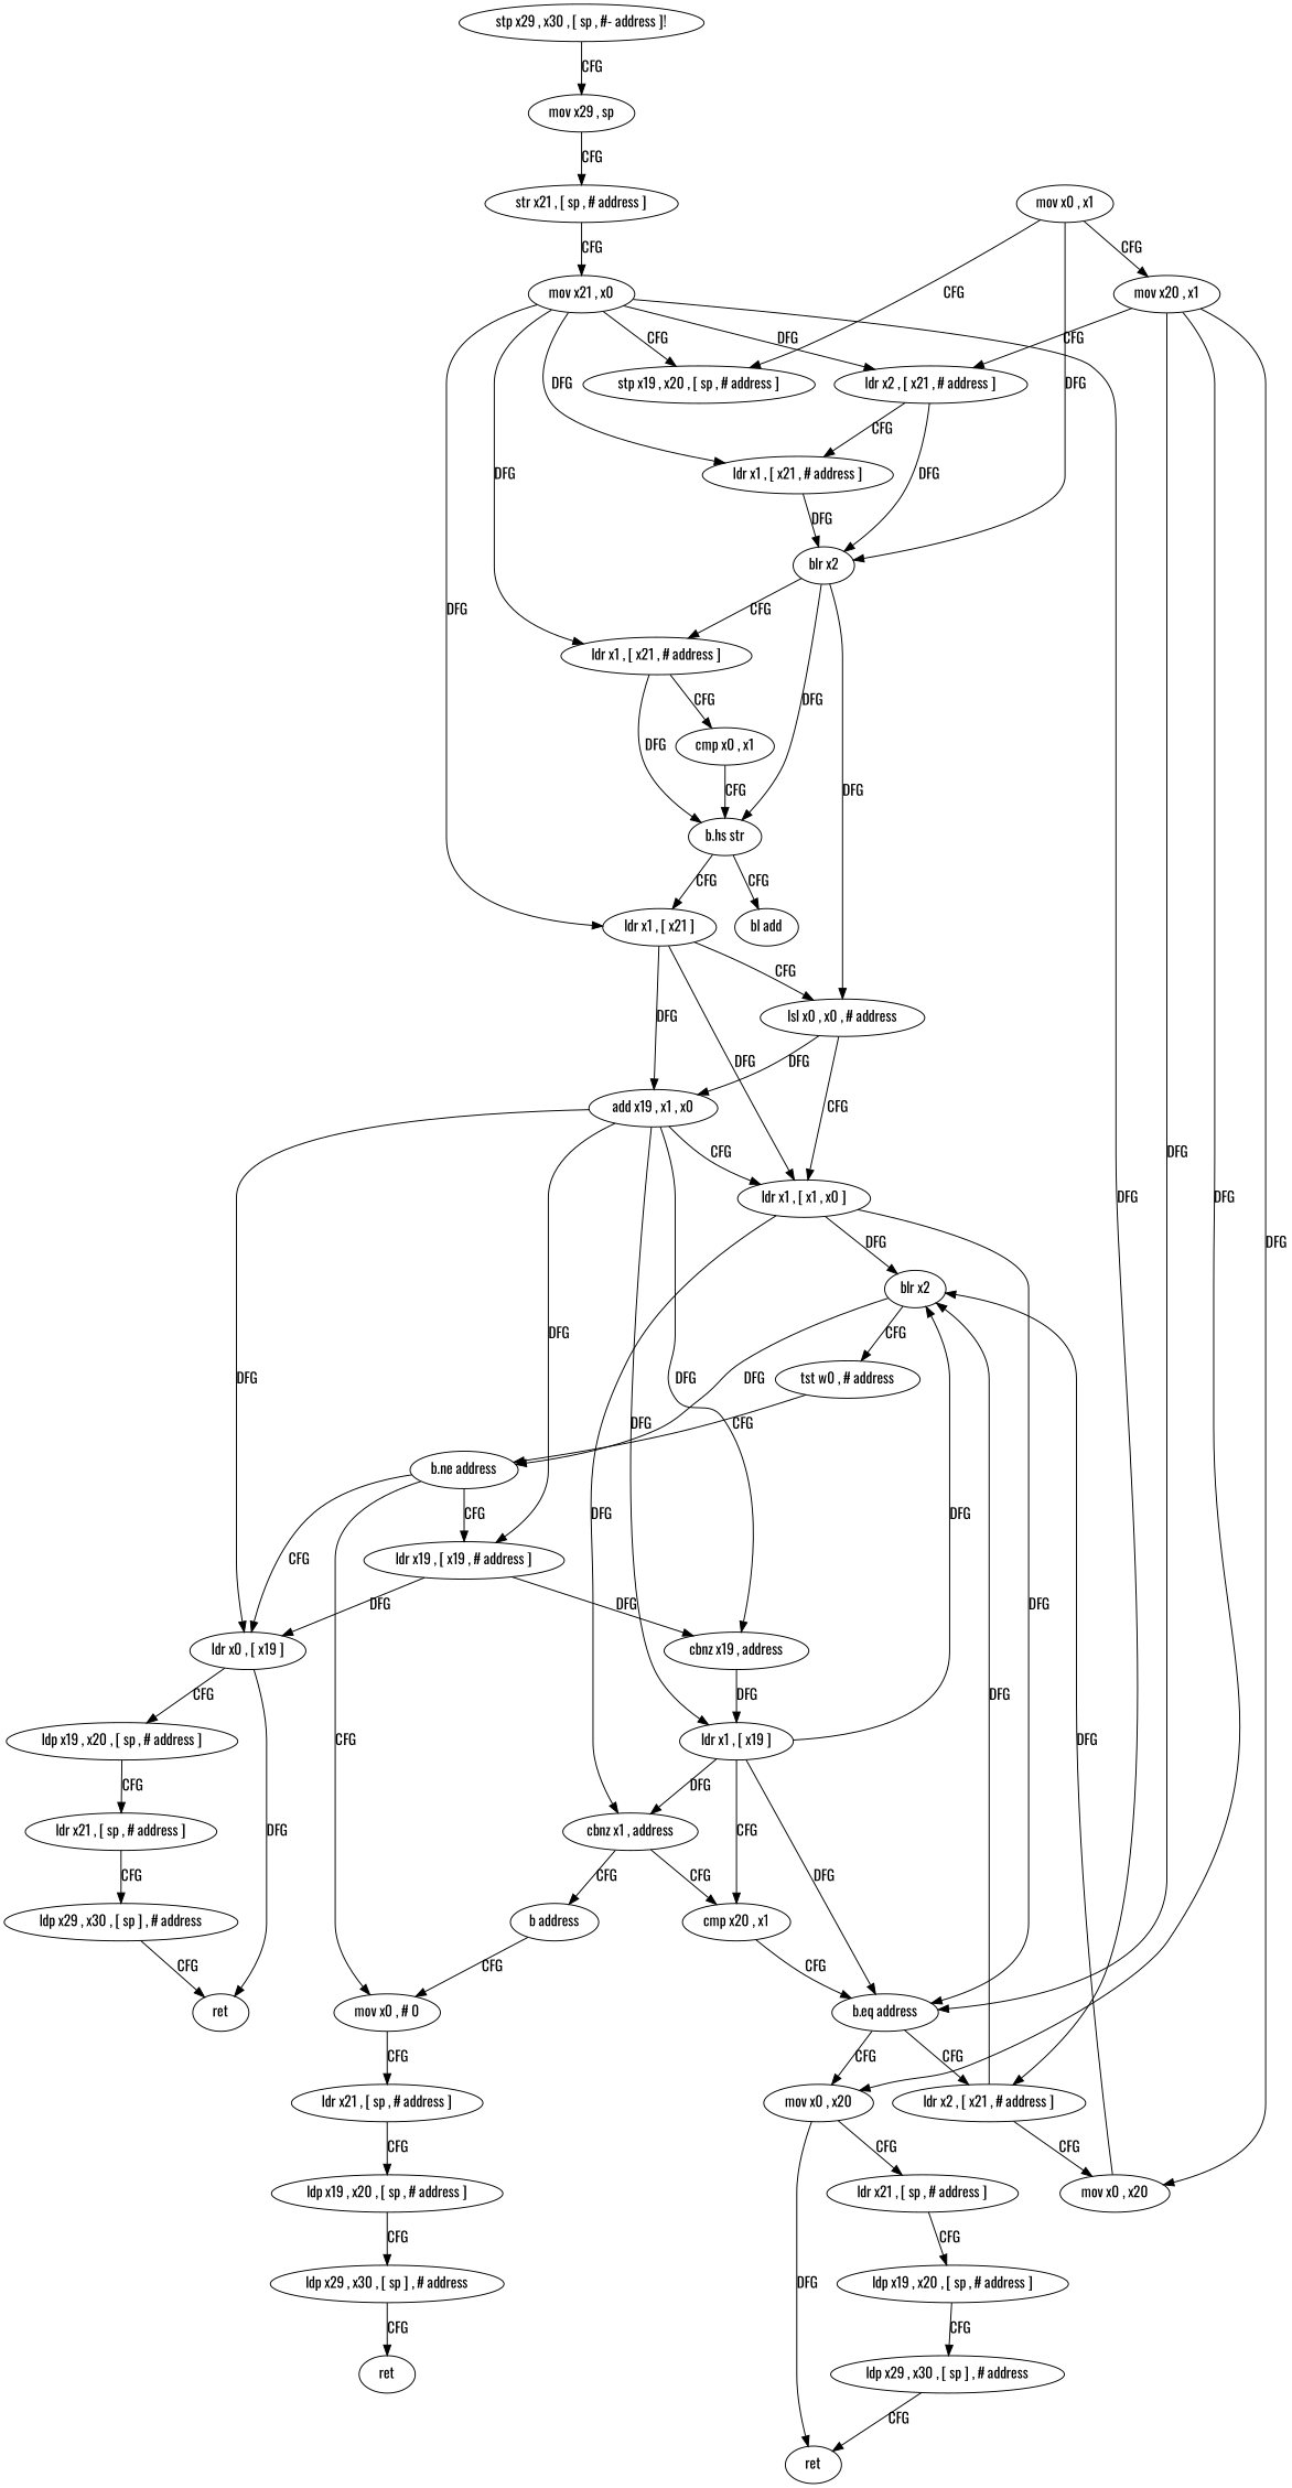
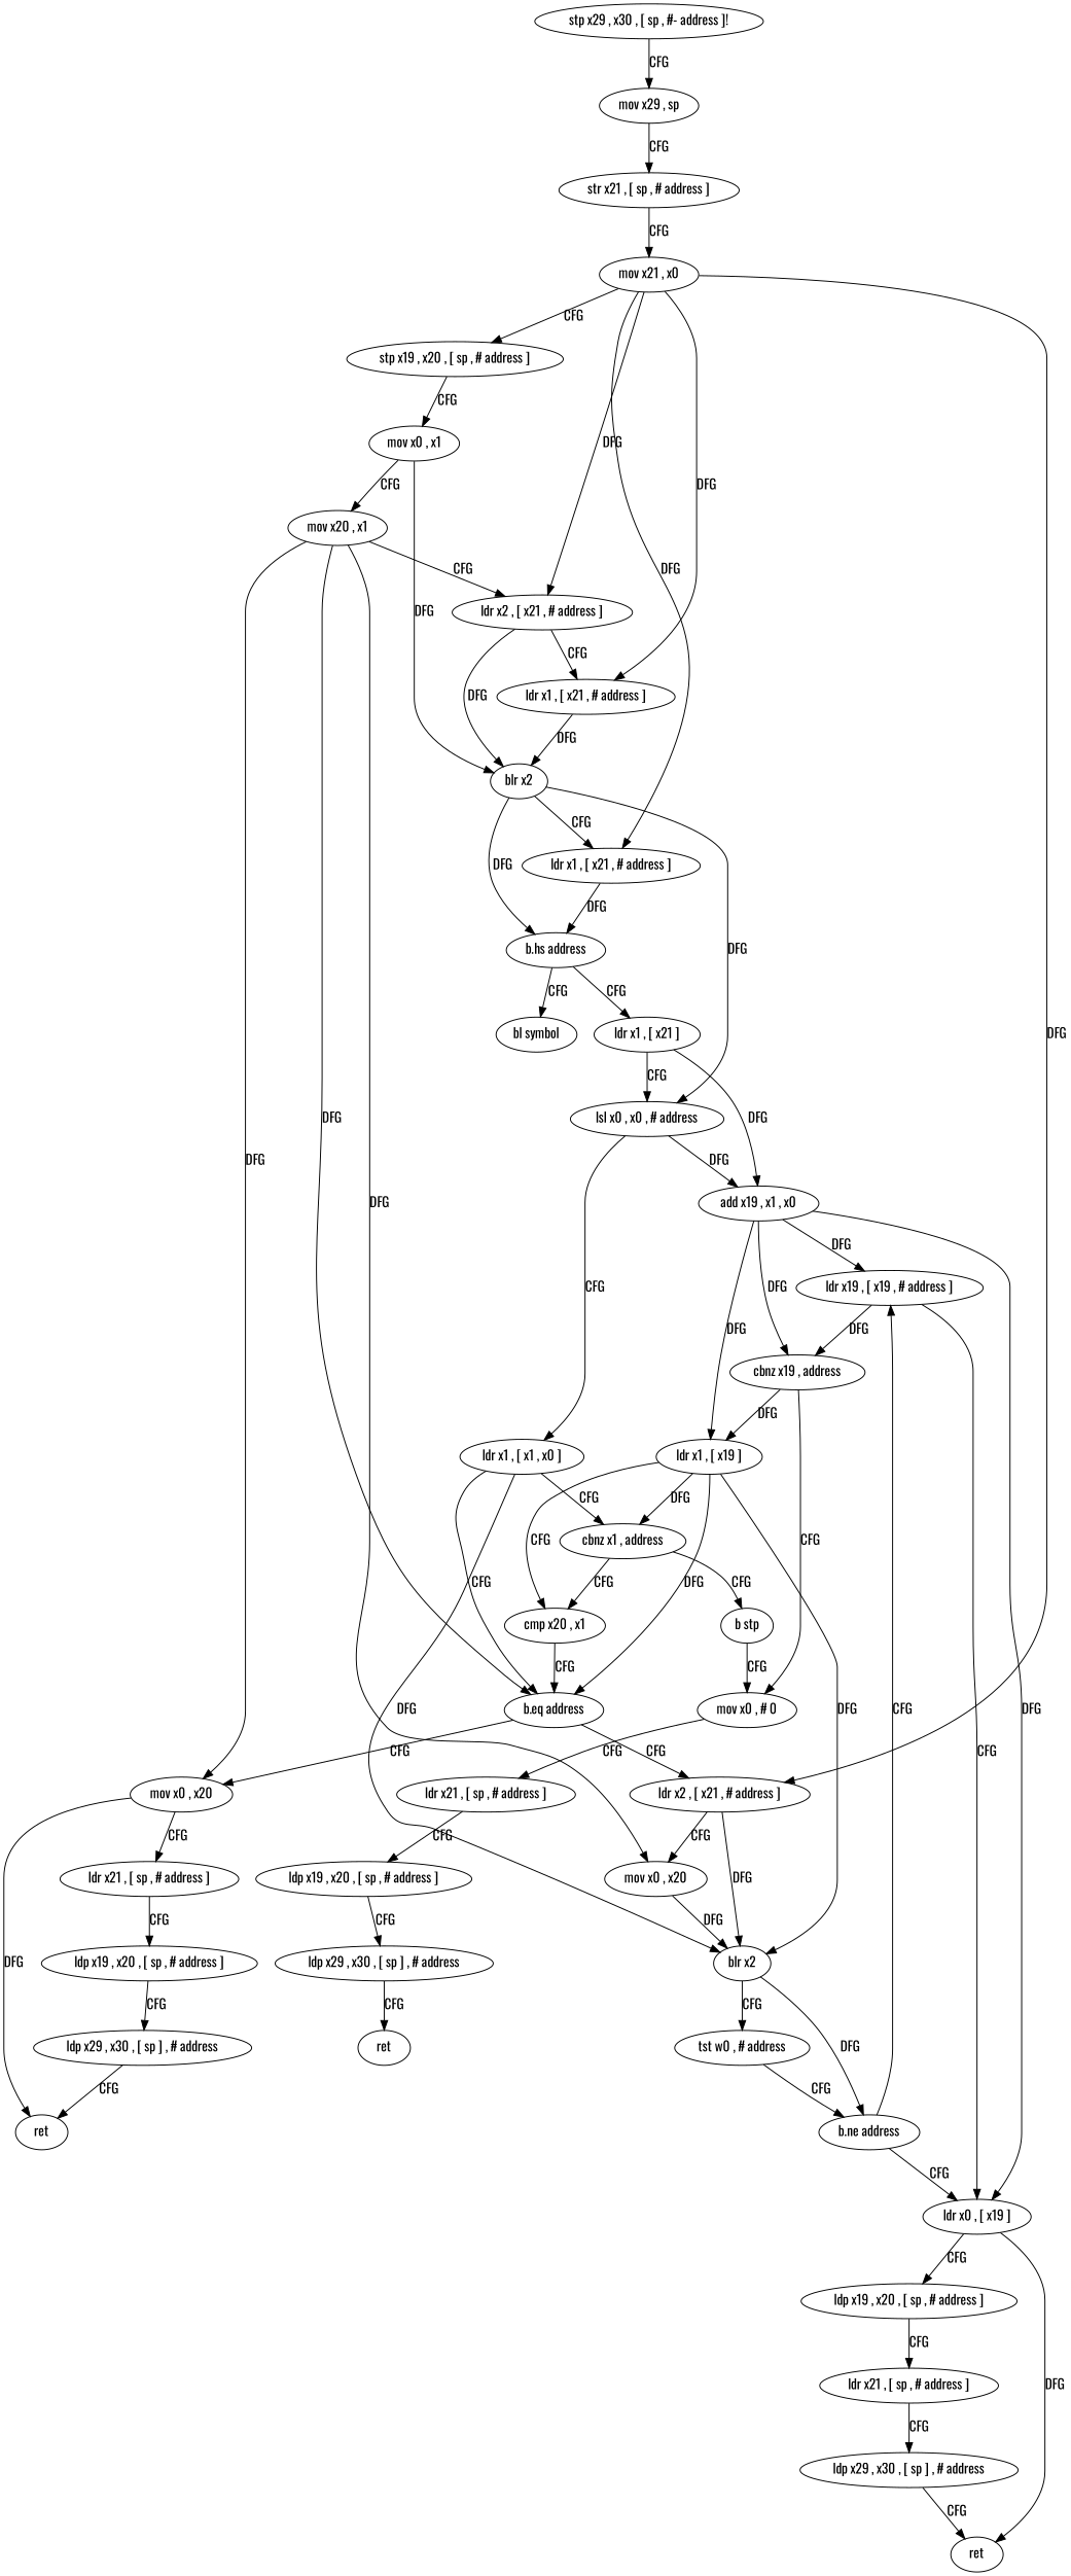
  digraph {
    fontname=Oswald
    node [fontname=Oswald]
    edge [fontname=Oswald]
    n1 [label="stp x29 , x30 , [ sp , #- address ]!"]
    n2 [label="mov x29 , sp"]
    n3 [label="str x21 , [ sp , # address ]"]
    n4 [label="mov x21 , x0"]
    n5 [label="stp x19 , x20 , [ sp , # address ]"]
    n6 [label="ldr x2 , [ x21 , # address ]"]
    n7 [label="ldr x1 , [ x21 , # address ]"]
    n8 [label="ldr x1 , [ x21 , # address ]"]
    n9 [label="ldr x1 , [ x21 ]"]
    n10 [label="ldr x2 , [ x21 , # address ]"]
    n11 [label="mov x0 , x1"]
    n12 [label="blr x2"]
-   n13 [label="b.hs str"]
-   n14 [label="cmp x0 , x1"]
+   n13 [label="b.hs address"]
    n15 [label="lsl x0 , x0 , # address"]
    n16 [label="add x19 , x1 , x0"]
    n17 [label="ldr x1 , [ x1 , x0 ]"]
    n18 [label="mov x0 , x20"]
    n19 [label="blr x2"]
    n20 [label="mov x20 , x1"]
    n21 [label="b.eq address"]
    n22 [label="mov x0 , x20"]
    n23 [label="ldr x21 , [ sp , # address ]"]
    n24 [label=ret]
-   n25 [label="bl add"]
+   n25 [label="bl symbol"]
    n26 [label="ldr x0 , [ x19 ]"]
    n27 [label="ldr x19 , [ x19 , # address ]"]
    n28 [label="cbnz x19 , address"]
    n29 [label="ldr x1 , [ x19 ]"]
    n30 [label="cbnz x1 , address"]
    n31 [label="ldp x19 , x20 , [ sp , # address ]"]
    n32 [label=ret]
    n33 [label="mov x0 , # 0"]
    n34 [label="cmp x20 , x1"]
-   n35 [label="b address"]
+   n35 [label="b stp"]
    n36 [label="tst w0 , # address"]
    n37 [label="b.ne address"]
    n38 [label="ldr x21 , [ sp , # address ]"]
    n39 [label="ldp x19 , x20 , [ sp , # address ]"]
    n40 [label="ldp x19 , x20 , [ sp , # address ]"]
    n41 [label="ldp x29 , x30 , [ sp ] , # address"]
    n42 [label="ldr x21 , [ sp , # address ]"]
    n43 [label="ldp x29 , x30 , [ sp ] , # address"]
    n44 [label=ret]
    n45 [label="ldp x29 , x30 , [ sp ] , # address"]
    n1 -> n2 [label=CFG]
    n2 -> n3 [label=CFG]
    n3 -> n4 [label=CFG]
    n4 -> n5 [label=CFG]
    n4 -> n6 [label=DFG]
    n4 -> n7 [label=DFG]
    n4 -> n8 [label=DFG]
-   n4 -> n9 [label=DFG]
    n4 -> n10 [label=DFG]
-   n11 -> n5 [label=CFG]
+   n5 -> n11 [label=CFG]
    n6 -> n7 [label=CFG]
    n6 -> n12 [label=DFG]
    n7 -> n12 [label=DFG]
    n8 -> n13 [label=DFG]
-   n8 -> n14 [label=CFG]
    n9 -> n15 [label=CFG]
    n9 -> n16 [label=DFG]
-   n9 -> n17 [label=DFG]
    n10 -> n18 [label=CFG]
    n10 -> n19 [label=DFG]
    n11 -> n12 [label=DFG]
    n11 -> n20 [label=CFG]
    n12 -> n8 [label=CFG]
    n12 -> n13 [label=DFG]
    n12 -> n15 [label=DFG]
    n13 -> n9 [label=CFG]
    n13 -> n25 [label=CFG]
-   n14 -> n13 [label=CFG]
    n15 -> n16 [label=DFG]
    n15 -> n17 [label=CFG]
-   n16 -> n17 [label=CFG]
    n16 -> n26 [label=DFG]
    n16 -> n27 [label=DFG]
    n16 -> n28 [label=DFG]
    n16 -> n29 [label=DFG]
    n17 -> n19 [label=DFG]
-   n17 -> n21 [label=DFG]
-   n17 -> n30 [label=DFG]
+   n17 -> n21 [label=CFG]
+   n17 -> n30 [label=CFG]
    n18 -> n19 [label=DFG]
    n19 -> n36 [label=CFG]
    n19 -> n37 [label=DFG]
    n20 -> n6 [label=CFG]
    n20 -> n18 [label=DFG]
    n20 -> n21 [label=DFG]
    n20 -> n22 [label=DFG]
    n21 -> n10 [label=CFG]
    n21 -> n22 [label=CFG]
    n22 -> n23 [label=CFG]
    n22 -> n24 [label=DFG]
    n23 -> n39 [label=CFG]
    n26 -> n31 [label=CFG]
    n26 -> n32 [label=DFG]
-   n27 -> n26 [label=DFG]
+   n27 -> n26 [label=CFG]
    n27 -> n28 [label=DFG]
    n28 -> n29 [label=DFG]
-   n37 -> n33 [label=CFG]
+   n28 -> n33 [label=CFG]
    n29 -> n19 [label=DFG]
    n29 -> n21 [label=DFG]
    n29 -> n30 [label=DFG]
    n29 -> n34 [label=CFG]
    n30 -> n34 [label=CFG]
    n30 -> n35 [label=CFG]
    n31 -> n42 [label=CFG]
    n33 -> n38 [label=CFG]
    n34 -> n21 [label=CFG]
    n35 -> n33 [label=CFG]
    n36 -> n37 [label=CFG]
    n37 -> n26 [label=CFG]
    n37 -> n27 [label=CFG]
    n38 -> n40 [label=CFG]
    n39 -> n41 [label=CFG]
    n40 -> n43 [label=CFG]
    n41 -> n24 [label=CFG]
    n42 -> n45 [label=CFG]
    n43 -> n44 [label=CFG]
    n45 -> n32 [label=CFG]
  }
